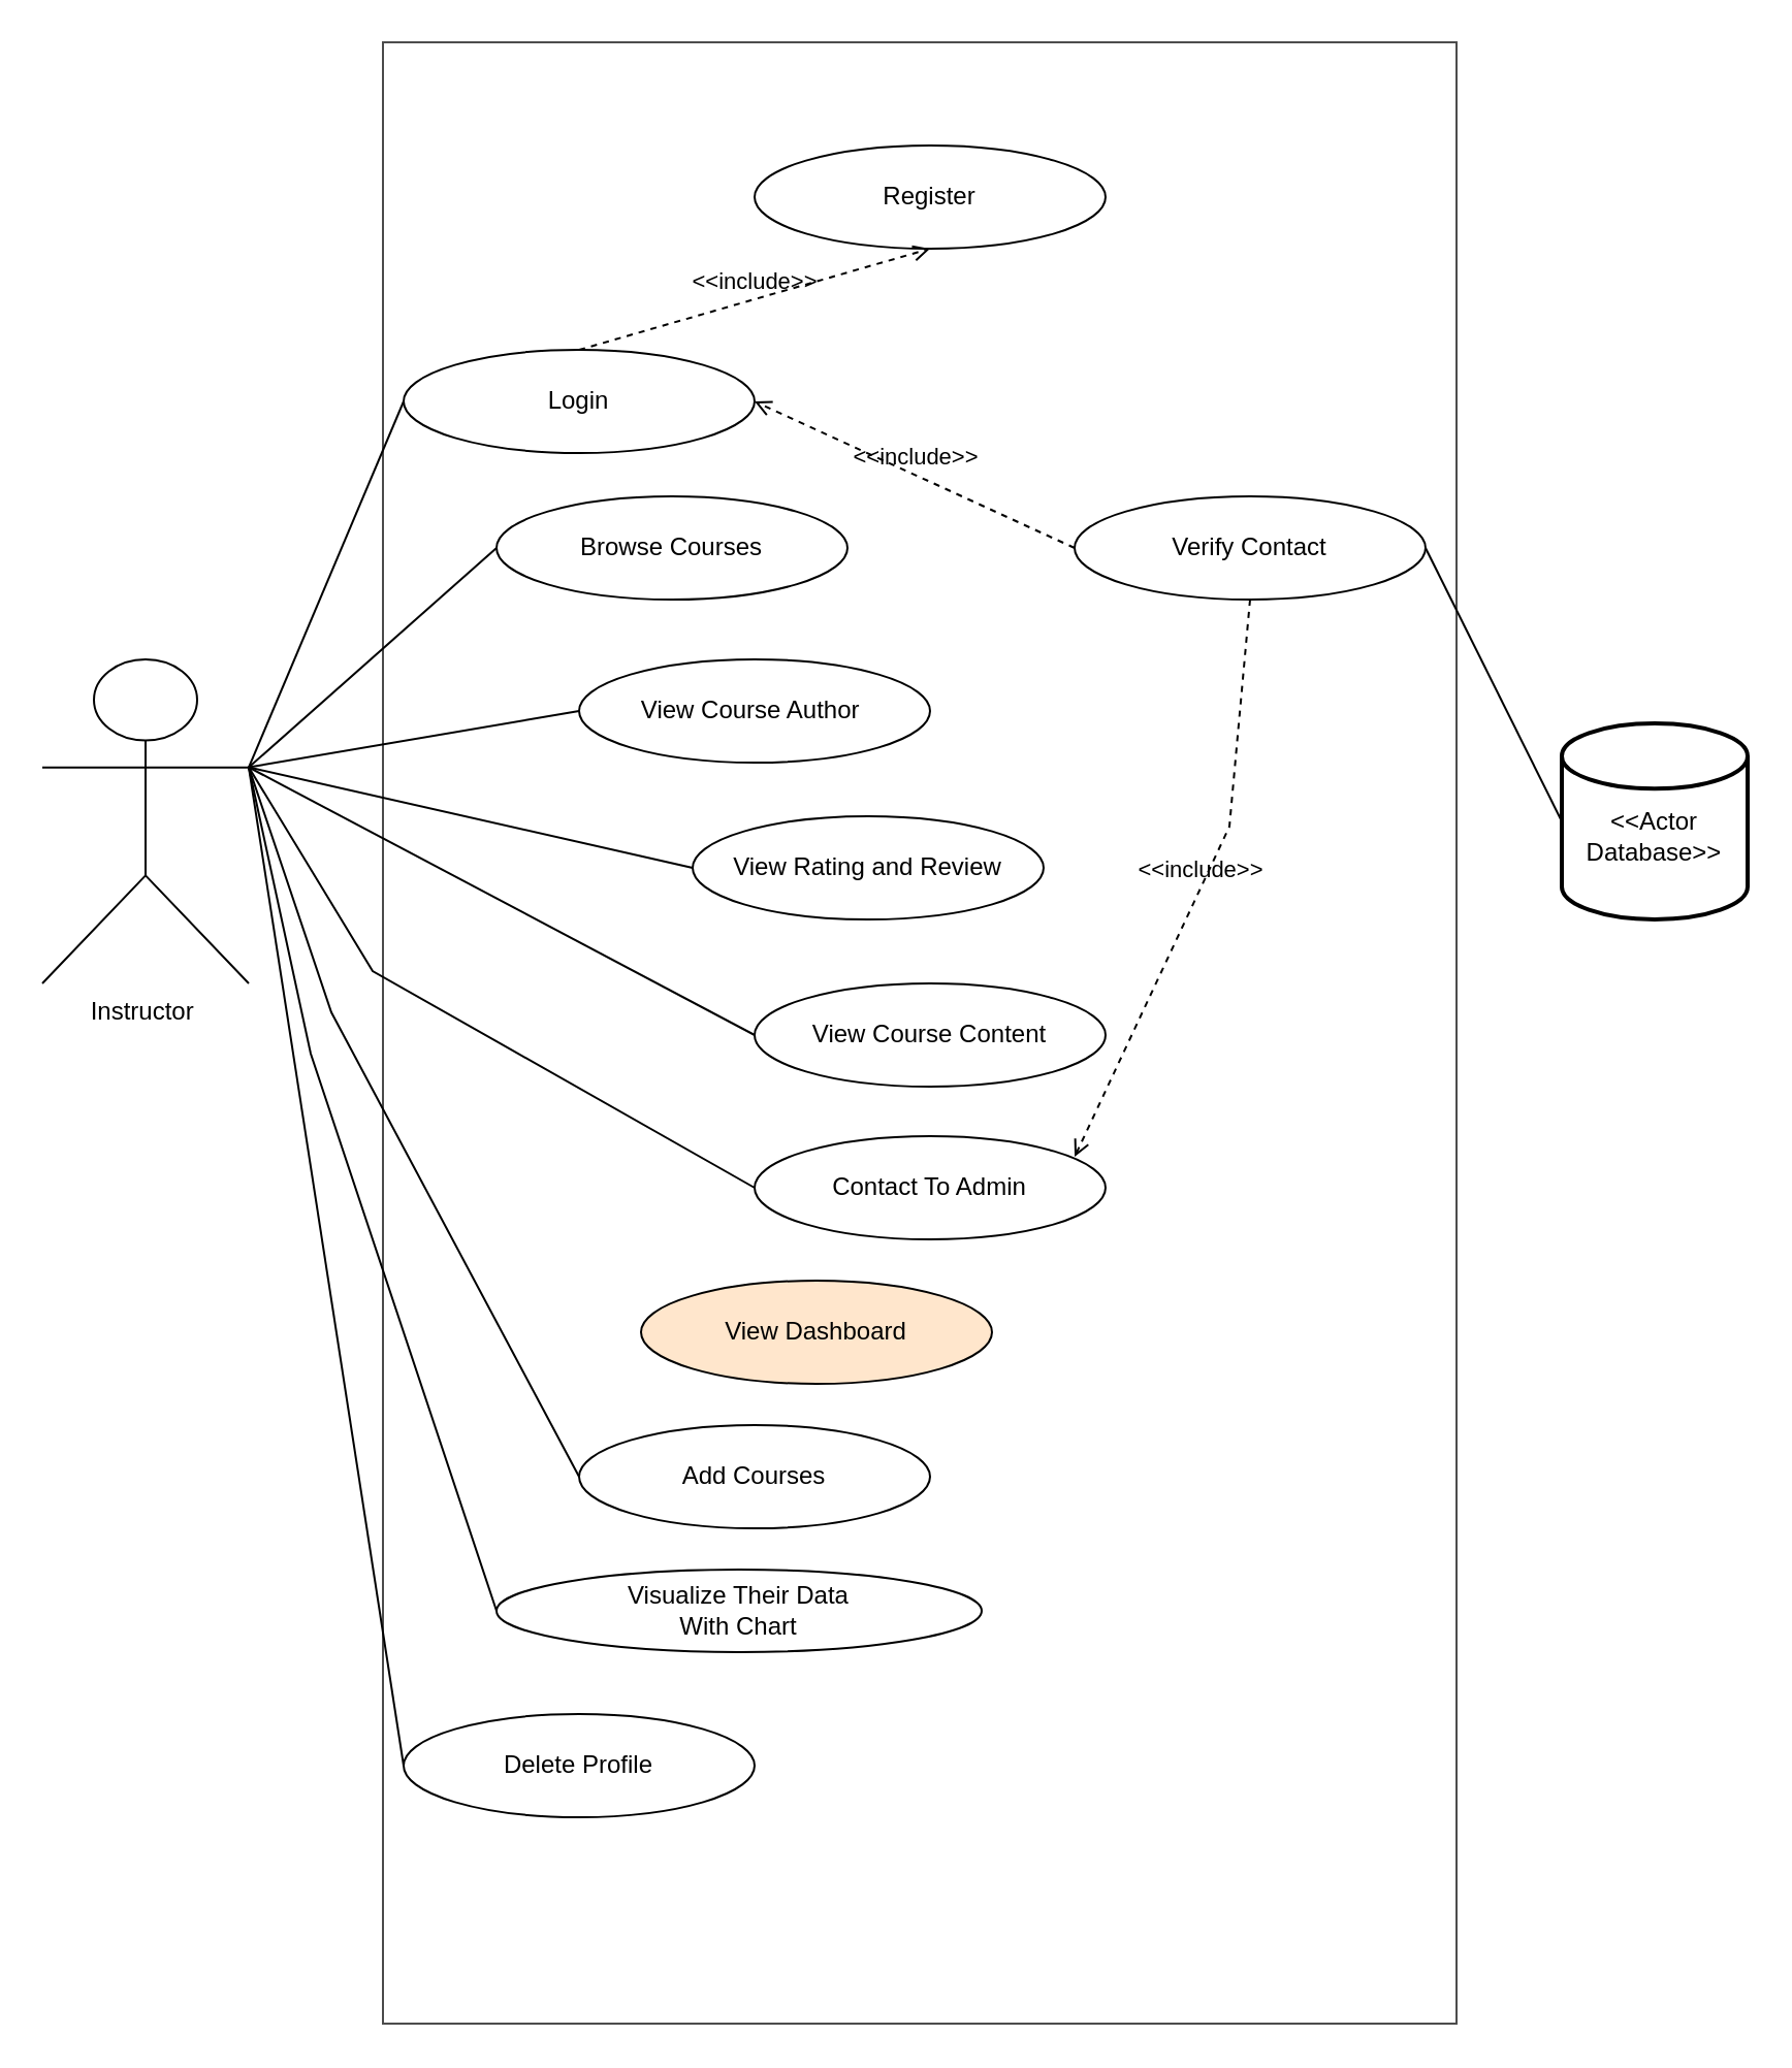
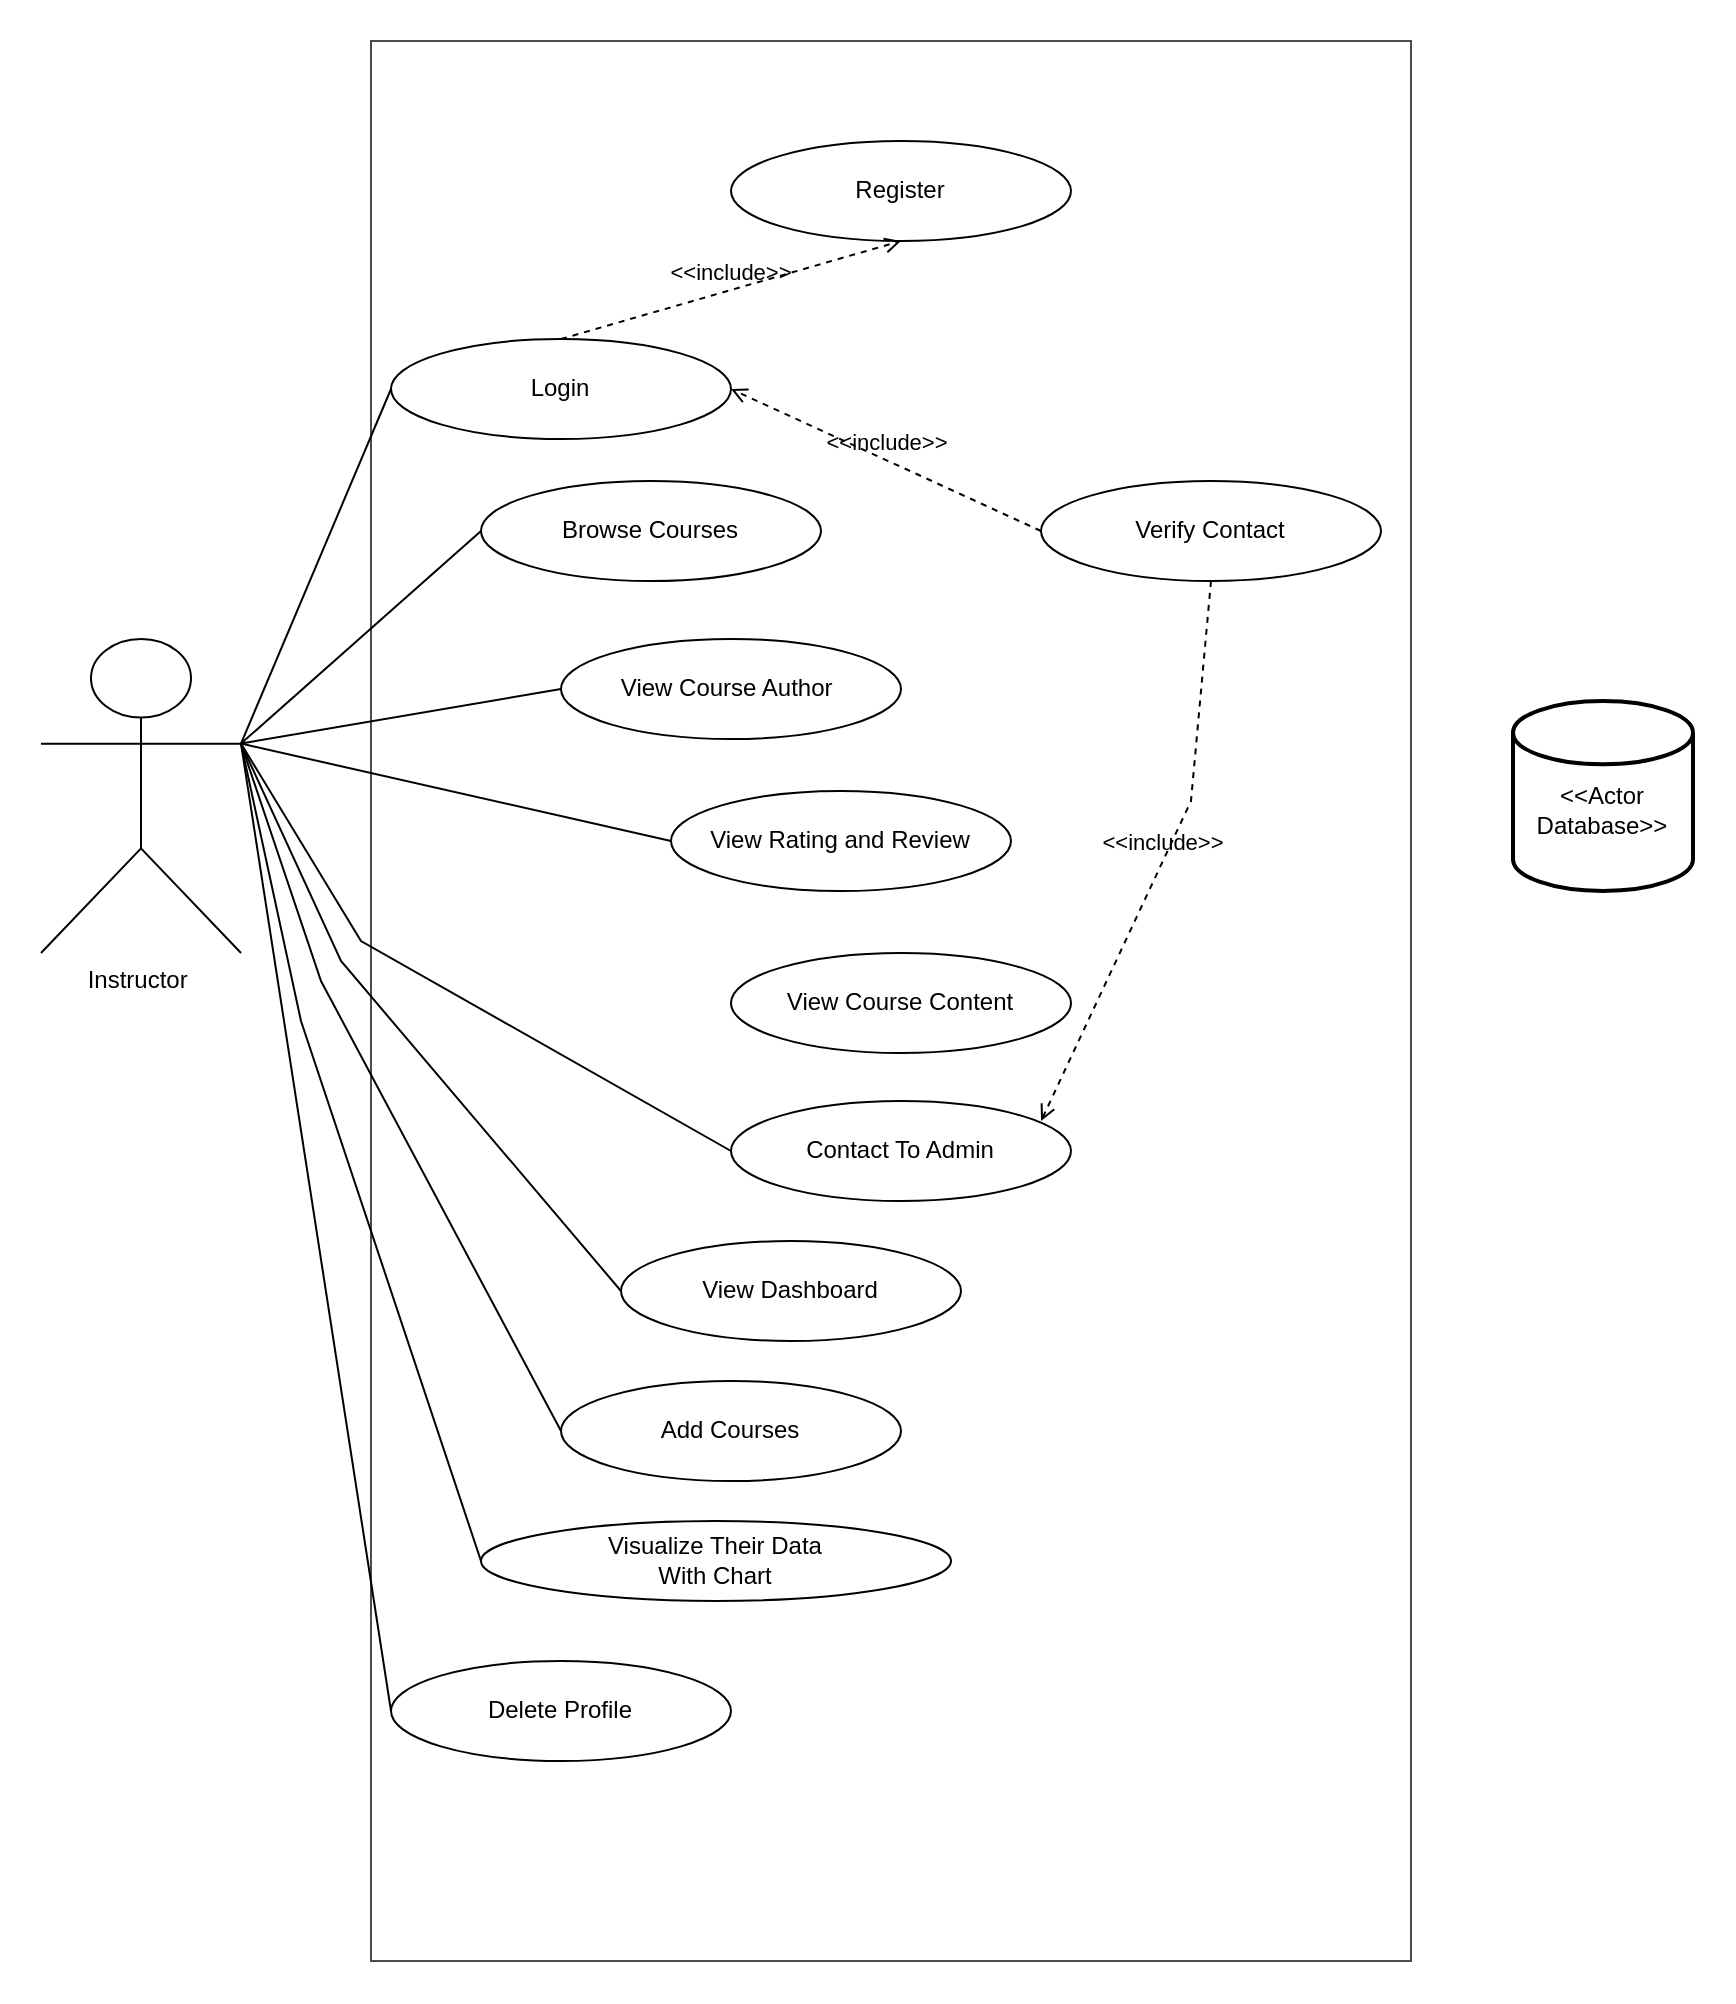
  <mxCell id="0" />
  <mxCell id="1" parent="0" />
  <mxCell id="2" value="" style="rounded=0;whiteSpace=wrap;html=1;opacity=70;" parent="1" vertex="1"><mxGeometry x="185" y="20" width="520" height="960" as="geometry" /></mxCell>
  <mxCell id="3" value="Instructor&amp;nbsp;" style="shape=umlActor;verticalLabelPosition=bottom;verticalAlign=top;html=1;outlineConnect=0;fontStyle=0" parent="1" vertex="1"><mxGeometry y="319" width="100" height="157" as="geometry" x="20" /></mxCell>
  <mxCell id="4" value="&lt;div&gt;&lt;br&gt;&lt;/div&gt;&lt;div&gt;&amp;lt;&amp;lt;Actor&lt;/div&gt;Database&amp;gt;&amp;gt;" style="strokeWidth=2;html=1;shape=mxgraph.flowchart.database;whiteSpace=wrap;" parent="1" vertex="1"><mxGeometry x="756" y="350" width="90" height="95" as="geometry" /></mxCell>
  <mxCell id="5" value="Verify Contact" style="ellipse;whiteSpace=wrap;html=1;" parent="1" vertex="1"><mxGeometry x="520" y="240" width="170" height="50" as="geometry" /></mxCell>
  <mxCell id="6" value="&amp;lt;&amp;lt;include&amp;gt;&amp;gt;" style="html=1;verticalAlign=bottom;labelBackgroundColor=none;endArrow=open;endFill=0;dashed=1;rounded=0;exitX=0;exitY=0.5;exitDx=0;exitDy=0;entryX=1;entryY=0.5;entryDx=0;entryDy=0;" parent="1" source="5" target="18" edge="1"><mxGeometry width="160" relative="1" as="geometry"><mxPoint x="350" y="250" as="sourcePoint" /><mxPoint x="330" y="185" as="targetPoint" /></mxGeometry></mxCell>
  <mxCell id="7" value="Browse Courses" style="ellipse;whiteSpace=wrap;html=1;" parent="1" vertex="1"><mxGeometry x="240" y="240" width="170" height="50" as="geometry" /></mxCell>
  <mxCell id="8" value="Register" style="ellipse;whiteSpace=wrap;html=1;" parent="1" vertex="1"><mxGeometry x="365" y="70" width="170" height="50" as="geometry" /></mxCell>
  <mxCell id="9" value="&amp;lt;&amp;lt;include&amp;gt;&amp;gt;" style="html=1;verticalAlign=bottom;labelBackgroundColor=none;endArrow=open;endFill=0;dashed=1;rounded=0;exitX=0.5;exitY=0;exitDx=0;exitDy=0;entryX=0.5;entryY=1;entryDx=0;entryDy=0;" parent="1" source="18" target="8" edge="1"><mxGeometry width="160" relative="1" as="geometry"><mxPoint x="270" y="160" as="sourcePoint" /><mxPoint x="350" y="195" as="targetPoint" /></mxGeometry></mxCell>
  <mxCell id="10" value="View Course Author&amp;nbsp;" style="ellipse;whiteSpace=wrap;html=1;" parent="1" vertex="1"><mxGeometry x="280" y="319" width="170" height="50" as="geometry" /></mxCell>
  <mxCell id="11" value="View Rating and Review" style="ellipse;whiteSpace=wrap;html=1;" parent="1" vertex="1"><mxGeometry x="335" y="395" width="170" height="50" as="geometry" /></mxCell>
  <mxCell id="12" value="View Course Content" style="ellipse;whiteSpace=wrap;html=1;" parent="1" vertex="1"><mxGeometry x="365" y="476" width="170" height="50" as="geometry" /></mxCell>
  <mxCell id="13" value="Contact To Admin" style="ellipse;whiteSpace=wrap;html=1;" parent="1" vertex="1"><mxGeometry x="365" y="550" width="170" height="50" as="geometry" /></mxCell>
- <mxCell id="14" value="View Dashboard" style="ellipse;whiteSpace=wrap;html=1;fillColor=#ffe6cc;" parent="1" vertex="1"><mxGeometry x="310" y="620" width="170" height="50" as="geometry" /></mxCell>
+ <mxCell id="14" value="View Dashboard" style="ellipse;whiteSpace=wrap;html=1;" parent="1" vertex="1"><mxGeometry x="310" y="620" width="170" height="50" as="geometry" /></mxCell>
  <mxCell id="15" value="Add Courses" style="ellipse;whiteSpace=wrap;html=1;" parent="1" vertex="1"><mxGeometry x="280" y="690" width="170" height="50" as="geometry" /></mxCell>
  <mxCell id="16" value="Visualize Their Data&lt;div&gt;With Chart&lt;/div&gt;" style="ellipse;whiteSpace=wrap;html=1;" parent="1" vertex="1"><mxGeometry x="240" y="760" width="235" height="40" as="geometry" /></mxCell>
  <mxCell id="17" value="Delete Profile" style="ellipse;whiteSpace=wrap;html=1;" parent="1" vertex="1"><mxGeometry x="195" y="830" width="170" height="50" as="geometry" /></mxCell>
  <mxCell id="18" value="Login" style="ellipse;whiteSpace=wrap;html=1;" parent="1" vertex="1"><mxGeometry x="195" y="169" width="170" height="50" as="geometry" /></mxCell>
  <mxCell id="19" value="" style="endArrow=none;html=1;rounded=0;entryX=0;entryY=0.5;entryDx=0;entryDy=0;exitX=1;exitY=0.333;exitDx=0;exitDy=0;exitPerimeter=0;" parent="1" source="3" target="18" edge="1"><mxGeometry width="50" height="50" relative="1" as="geometry"><mxPoint x="410" y="530" as="sourcePoint" /><mxPoint x="460" y="480" as="targetPoint" /></mxGeometry></mxCell>
  <mxCell id="20" value="" style="endArrow=none;html=1;rounded=0;entryX=0;entryY=0.5;entryDx=0;entryDy=0;exitX=1;exitY=0.333;exitDx=0;exitDy=0;exitPerimeter=0;" parent="1" source="3" target="7" edge="1"><mxGeometry width="50" height="50" relative="1" as="geometry"><mxPoint x="130" y="381" as="sourcePoint" /><mxPoint x="205" y="204" as="targetPoint" /></mxGeometry></mxCell>
  <mxCell id="21" value="" style="endArrow=none;html=1;rounded=0;entryX=0;entryY=0.5;entryDx=0;entryDy=0;exitX=1;exitY=0.333;exitDx=0;exitDy=0;exitPerimeter=0;" parent="1" source="3" target="10" edge="1"><mxGeometry width="50" height="50" relative="1" as="geometry"><mxPoint x="140" y="391" as="sourcePoint" /><mxPoint x="215" y="214" as="targetPoint" /></mxGeometry></mxCell>
  <mxCell id="22" value="" style="endArrow=none;html=1;rounded=0;entryX=0;entryY=0.5;entryDx=0;entryDy=0;exitX=1;exitY=0.333;exitDx=0;exitDy=0;exitPerimeter=0;" parent="1" source="3" target="11" edge="1"><mxGeometry width="50" height="50" relative="1" as="geometry"><mxPoint x="150" y="401" as="sourcePoint" /><mxPoint x="225" y="224" as="targetPoint" /></mxGeometry></mxCell>
- <mxCell id="23" value="" style="endArrow=none;html=1;rounded=0;entryX=0;entryY=0.5;entryDx=0;entryDy=0;exitX=1;exitY=0.333;exitDx=0;exitDy=0;exitPerimeter=0;" parent="1" source="3" target="12" edge="1"><mxGeometry width="50" height="50" relative="1" as="geometry"><mxPoint x="160" y="411" as="sourcePoint" /><mxPoint x="235" y="234" as="targetPoint" /></mxGeometry></mxCell>
  <mxCell id="24" value="" style="endArrow=none;html=1;rounded=0;entryX=0;entryY=0.5;entryDx=0;entryDy=0;exitX=1;exitY=0.333;exitDx=0;exitDy=0;exitPerimeter=0;" parent="1" source="3" target="13" edge="1"><mxGeometry width="50" height="50" relative="1" as="geometry"><mxPoint x="170" y="421" as="sourcePoint" /><mxPoint x="245" y="244" as="targetPoint" /><Array as="points"><mxPoint x="180" y="470" /></Array></mxGeometry></mxCell>
+ <mxCell id="25" value="" style="endArrow=none;html=1;rounded=0;entryX=0;entryY=0.5;entryDx=0;entryDy=0;exitX=1;exitY=0.333;exitDx=0;exitDy=0;exitPerimeter=0;" parent="1" source="3" target="14" edge="1"><mxGeometry width="50" height="50" relative="1" as="geometry"><mxPoint x="130" y="381" as="sourcePoint" /><mxPoint x="375" y="585" as="targetPoint" /><Array as="points"><mxPoint x="170" y="480" /></Array></mxGeometry></mxCell>
  <mxCell id="26" value="" style="endArrow=none;html=1;rounded=0;entryX=0;entryY=0.5;entryDx=0;entryDy=0;exitX=1;exitY=0.333;exitDx=0;exitDy=0;exitPerimeter=0;" parent="1" source="3" target="15" edge="1"><mxGeometry width="50" height="50" relative="1" as="geometry"><mxPoint x="140" y="391" as="sourcePoint" /><mxPoint x="385" y="595" as="targetPoint" /><Array as="points"><mxPoint x="160" y="490" /></Array></mxGeometry></mxCell>
  <mxCell id="27" value="" style="endArrow=none;html=1;rounded=0;entryX=0;entryY=0.5;entryDx=0;entryDy=0;exitX=1;exitY=0.333;exitDx=0;exitDy=0;exitPerimeter=0;" parent="1" source="3" target="16" edge="1"><mxGeometry width="50" height="50" relative="1" as="geometry"><mxPoint x="150" y="401" as="sourcePoint" /><mxPoint x="395" y="605" as="targetPoint" /><Array as="points"><mxPoint x="150" y="510" /></Array></mxGeometry></mxCell>
  <mxCell id="28" value="" style="endArrow=none;html=1;rounded=0;entryX=0;entryY=0.5;entryDx=0;entryDy=0;exitX=1;exitY=0.333;exitDx=0;exitDy=0;exitPerimeter=0;" parent="1" source="3" target="17" edge="1"><mxGeometry width="50" height="50" relative="1" as="geometry"><mxPoint x="160" y="411" as="sourcePoint" /><mxPoint x="405" y="615" as="targetPoint" /><Array as="points" /></mxGeometry></mxCell>
- <mxCell id="29" value="" style="endArrow=none;html=1;rounded=0;entryX=0;entryY=0.5;entryDx=0;entryDy=0;entryPerimeter=0;exitX=1;exitY=0.5;exitDx=0;exitDy=0;" parent="1" source="5" target="4" edge="1"><mxGeometry width="50" height="50" relative="1" as="geometry"><mxPoint x="410" y="360" as="sourcePoint" /><mxPoint x="460" y="310" as="targetPoint" /></mxGeometry></mxCell>
  <mxCell id="30" value="&amp;lt;&amp;lt;include&amp;gt;&amp;gt;" style="html=1;verticalAlign=bottom;labelBackgroundColor=none;endArrow=open;endFill=0;dashed=1;rounded=0;exitX=0.5;exitY=1;exitDx=0;exitDy=0;entryX=0.912;entryY=0.2;entryDx=0;entryDy=0;entryPerimeter=0;" edge="1" parent="1" source="5" target="13"><mxGeometry width="160" relative="1" as="geometry"><mxPoint x="645" y="370" as="sourcePoint" /><mxPoint x="500" y="370" as="targetPoint" /><Array as="points"><mxPoint x="595" y="400" /></Array></mxGeometry></mxCell>
